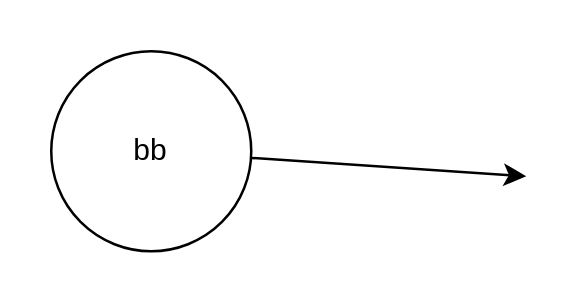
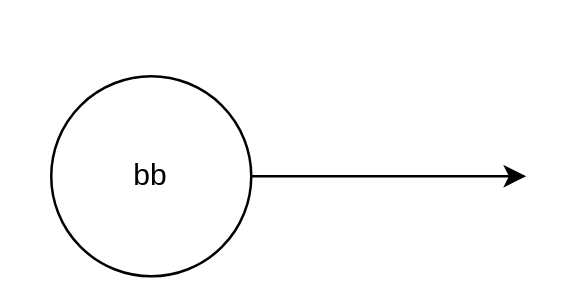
  <mxCell id="0" />
  <mxCell id="1" parent="0" />
  <mxCell id="2" style="edgeStyle=none;html=1;" edge="1" parent="1" source="3"><mxGeometry relative="1" as="geometry"><mxPoint x="210" y="70" as="targetPoint" /></mxGeometry></mxCell>
- <mxCell id="3" value="bb" style="ellipse;whiteSpace=wrap;html=1;" vertex="1" parent="1"><mxGeometry width="80" height="80" as="geometry" x="20" y="20" /></mxCell>
+ <mxCell id="3" value="bb" style="ellipse;whiteSpace=wrap;html=1;" vertex="1" parent="1"><mxGeometry x="20" y="30" width="80" height="80" as="geometry" /></mxCell>
